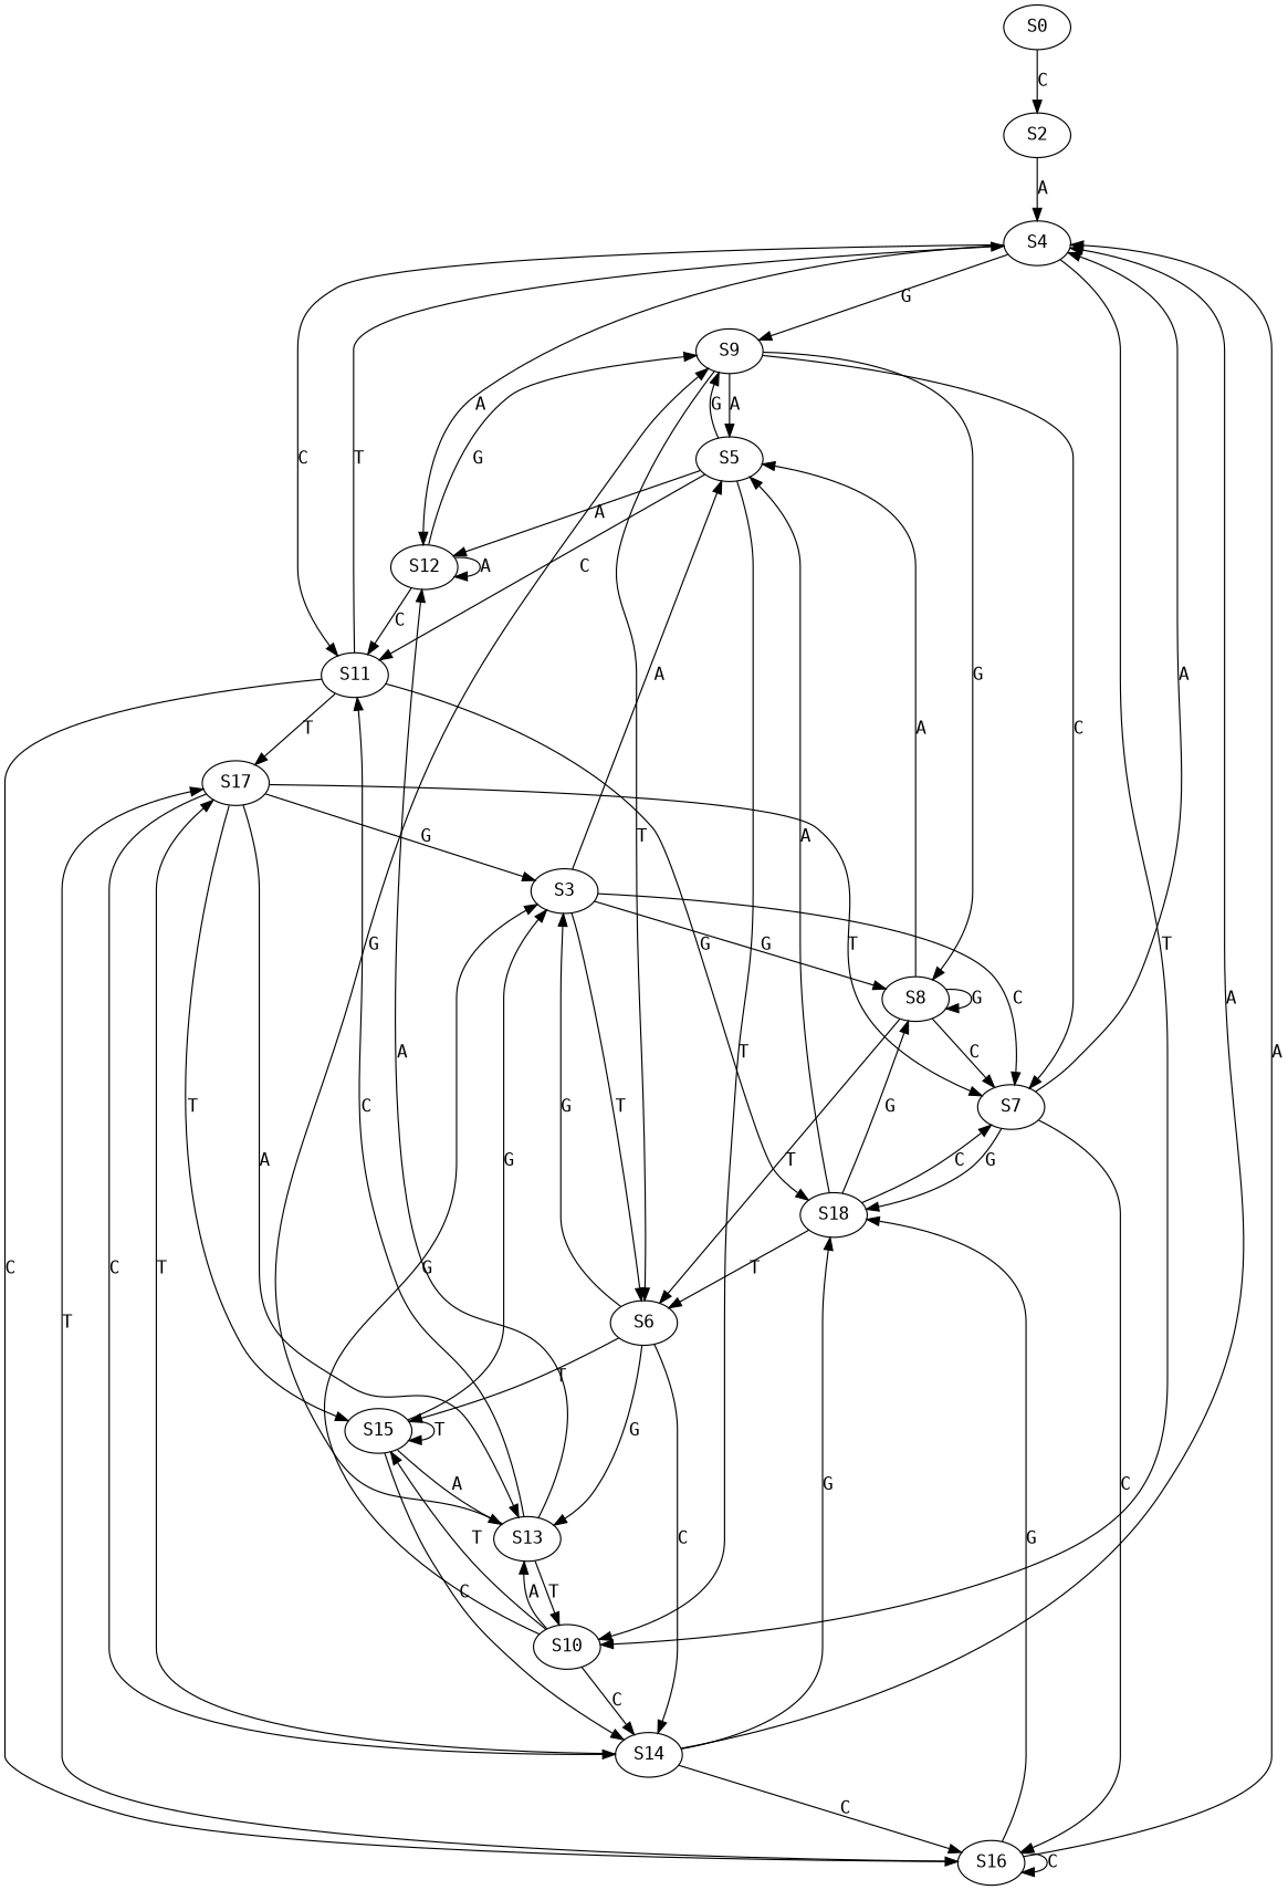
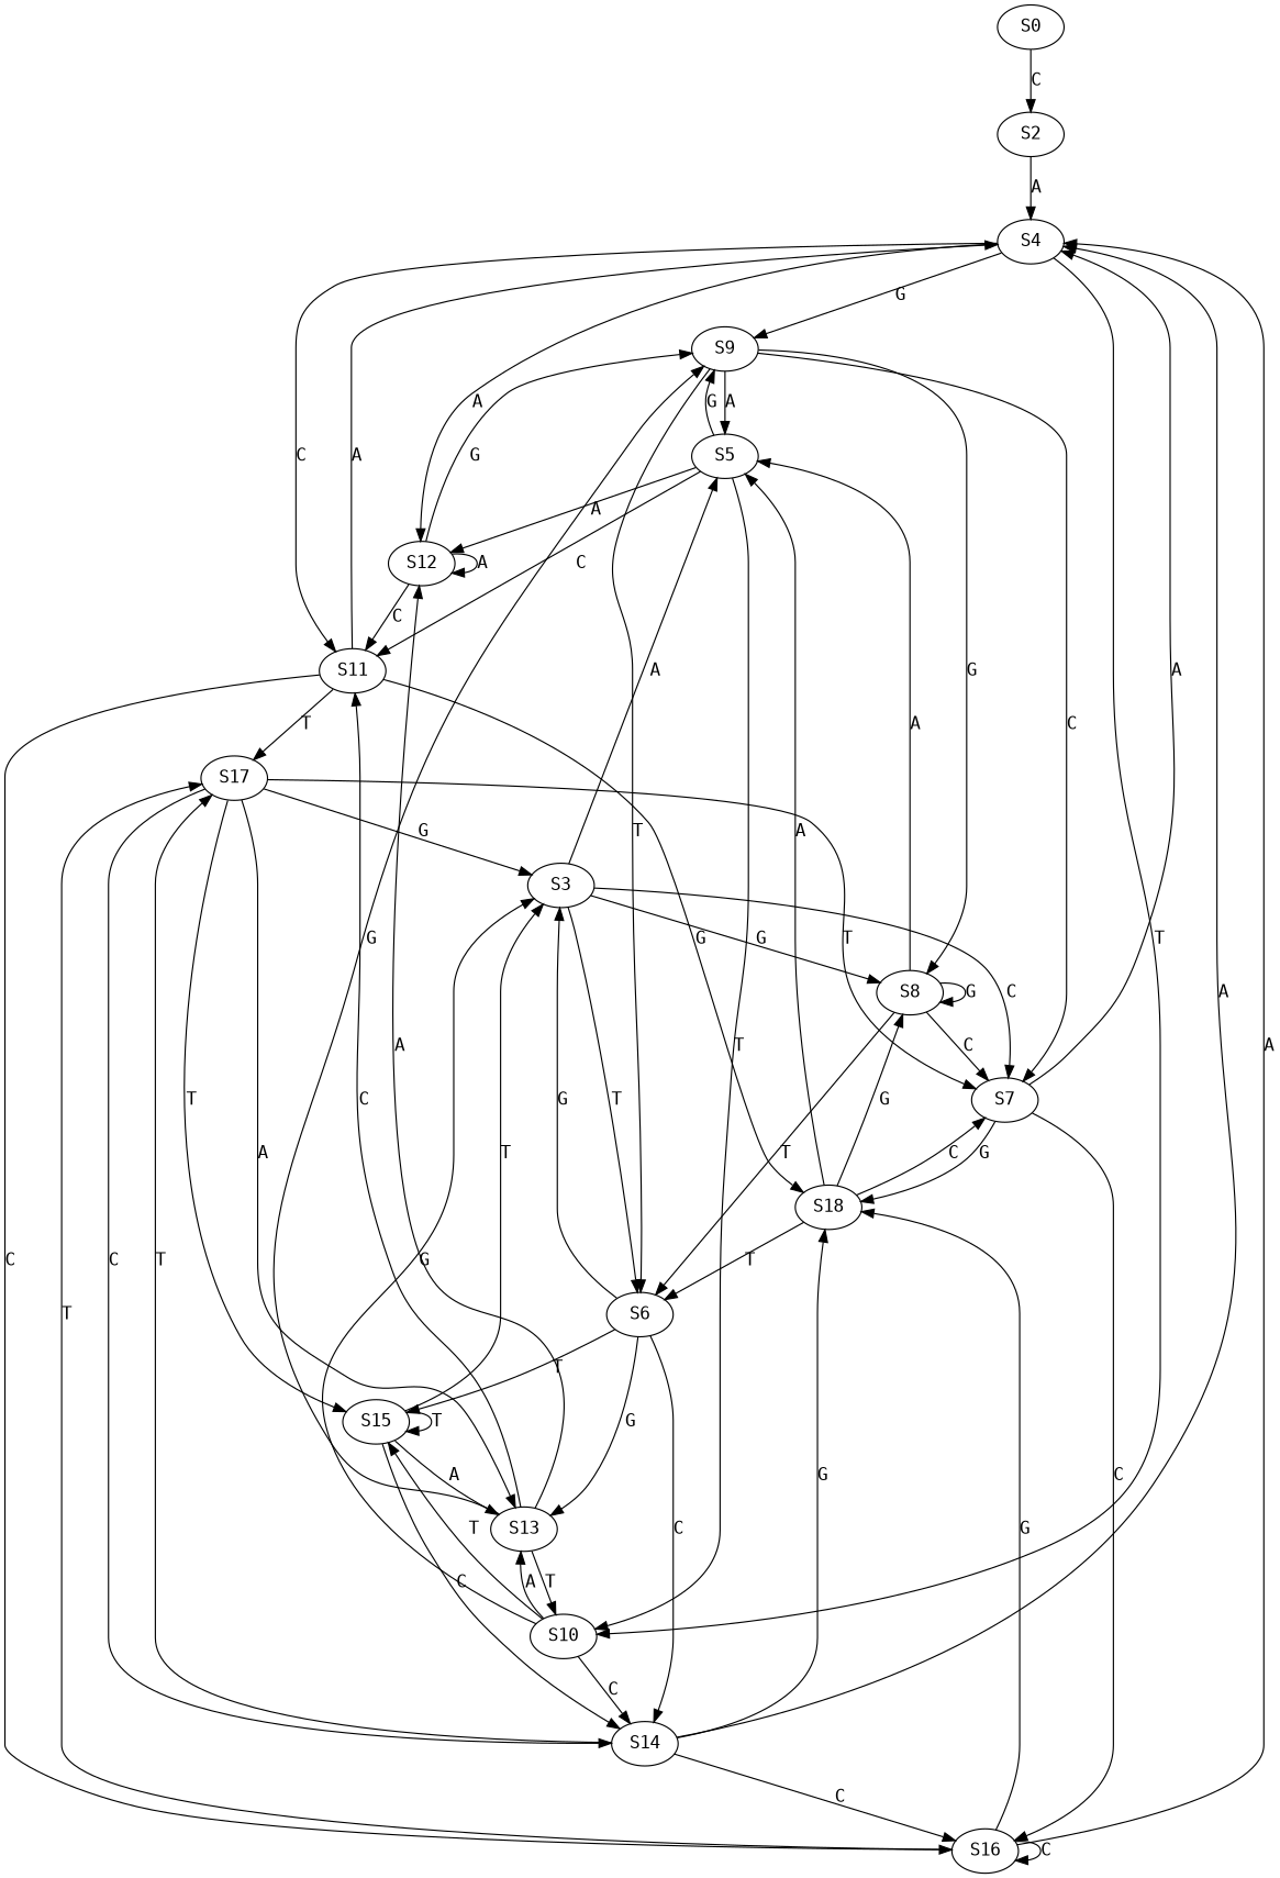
  strict digraph {
    fontname="DejaVu Sans Mono"
    node [fontname="DejaVu Sans Mono"]
    edge [fontname="DejaVu Sans Mono"]
    S0
    S2
    S4
    S3
    S5
    S6
    S7
    S8
    S9
    S10
    S11
    S12
    S13
    S14
    S15
    S16
    S18
    S17
    S0 -> S2 [label=C]
    S2 -> S4 [label=A]
    S4 -> S9 [label=G]
    S4 -> S10 [label=T]
    S4 -> S11 [label=C]
    S4 -> S12 [label=A]
    S3 -> S5 [label=A]
    S3 -> S6 [label=T]
    S3 -> S7 [label=C]
    S3 -> S8 [label=G]
    S5 -> S9 [label=G]
    S5 -> S10 [label=T]
    S5 -> S11 [label=C]
    S5 -> S12 [label=A]
    S6 -> S3 [label=G]
    S6 -> S13 [label=G]
    S6 -> S14 [label=C]
    S6 -> S15 [label=T]
    S7 -> S4 [label=A]
    S7 -> S16 [label=C]
    S7 -> S18 [label=G]
    S8 -> S5 [label=A]
    S8 -> S6 [label=T]
    S8 -> S7 [label=C]
    S8 -> S8 [label=G]
    S9 -> S5 [label=A]
    S9 -> S6 [label=T]
    S9 -> S7 [label=C]
    S9 -> S8 [label=G]
    S10 -> S3 [label=G]
    S10 -> S13 [label=A]
    S10 -> S14 [label=C]
    S10 -> S15 [label=T]
-   S11 -> S4 [label=T]
+   S11 -> S4 [label=A]
    S11 -> S16 [label=C]
    S11 -> S18 [label=G]
    S11 -> S17 [label=T]
    S12 -> S9 [label=G]
    S12 -> S11 [label=C]
    S12 -> S12 [label=A]
    S13 -> S9 [label=G]
    S13 -> S10 [label=T]
    S13 -> S11 [label=C]
    S13 -> S12 [label=A]
    S14 -> S4 [label=A]
    S14 -> S16 [label=C]
    S14 -> S18 [label=G]
    S14 -> S17 [label=T]
-   S15 -> S3 [label=G]
+   S15 -> S3 [label=T]
    S15 -> S13 [label=A]
    S15 -> S14 [label=C]
    S15 -> S15 [label=T]
    S16 -> S4 [label=A]
    S16 -> S16 [label=C]
    S16 -> S18 [label=G]
    S16 -> S17 [label=T]
    S18 -> S5 [label=A]
    S18 -> S6 [label=T]
    S18 -> S7 [label=C]
    S18 -> S8 [label=G]
    S17 -> S3 [label=G]
    S17 -> S7 [label=T]
    S17 -> S13 [label=A]
    S17 -> S14 [label=C]
    S17 -> S15 [label=T]
  }
